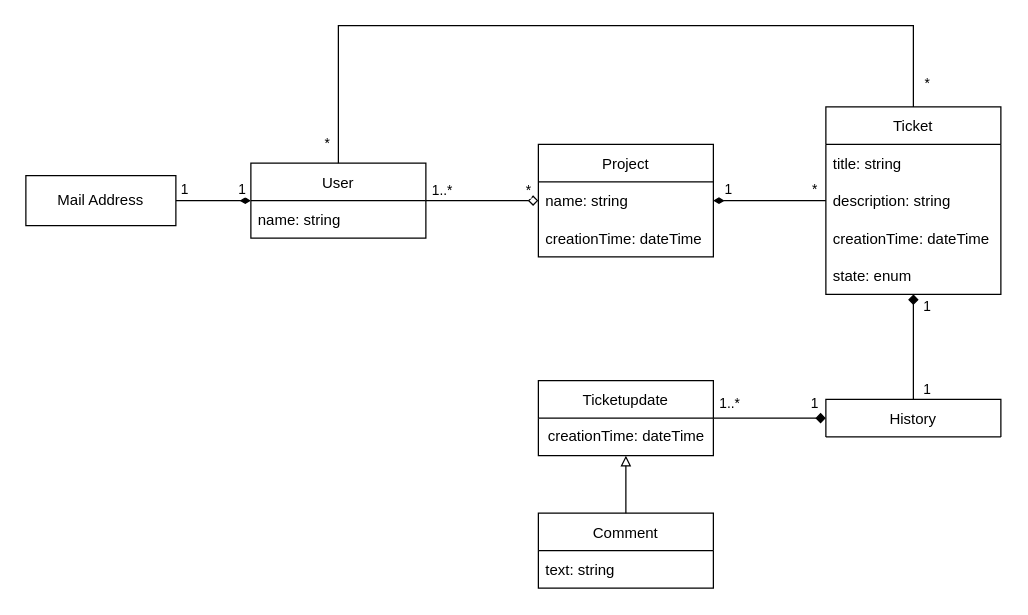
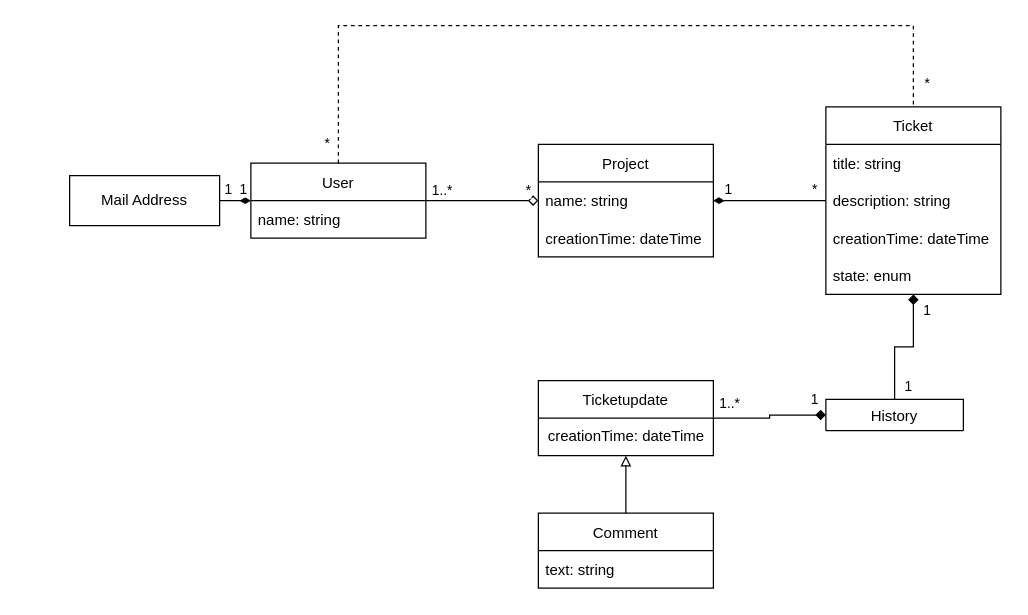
  <mxCell id="0" />
  <mxCell id="1" parent="0" />
  <mxCell id="2" style="edgeStyle=orthogonalEdgeStyle;rounded=0;orthogonalLoop=1;jettySize=auto;html=1;endArrow=diamond;endFill=0;" edge="1" parent="1" source="8" target="13"><mxGeometry relative="1" as="geometry" /></mxCell>
  <mxCell id="3" value="1..*" style="edgeLabel;html=1;align=center;verticalAlign=middle;resizable=0;points=[];" vertex="1" connectable="0" parent="2"><mxGeometry x="-0.743" y="1" relative="1" as="geometry"><mxPoint y="-8" as="offset" /></mxGeometry></mxCell>
  <mxCell id="4" value="*" style="edgeLabel;html=1;align=center;verticalAlign=middle;resizable=0;points=[];" vertex="1" connectable="0" parent="2"><mxGeometry x="0.755" y="-1" relative="1" as="geometry"><mxPoint x="2" y="-10" as="offset" /></mxGeometry></mxCell>
  <mxCell id="5" style="edgeStyle=orthogonalEdgeStyle;rounded=0;orthogonalLoop=1;jettySize=auto;html=1;endArrow=none;endFill=0;startArrow=diamondThin;startFill=1;" edge="1" parent="1" source="8" target="26"><mxGeometry relative="1" as="geometry" /></mxCell>
  <mxCell id="6" value="1" style="edgeLabel;html=1;align=center;verticalAlign=middle;resizable=0;points=[];" vertex="1" connectable="0" parent="5"><mxGeometry x="-0.643" relative="1" as="geometry"><mxPoint x="3" y="-10" as="offset" /></mxGeometry></mxCell>
  <mxCell id="7" value="1" style="edgeLabel;html=1;align=center;verticalAlign=middle;resizable=0;points=[];" vertex="1" connectable="0" parent="5"><mxGeometry x="0.861" relative="1" as="geometry"><mxPoint x="2" y="-10" as="offset" /></mxGeometry></mxCell>
  <mxCell id="8" value="User" style="swimlane;fontStyle=0;childLayout=stackLayout;horizontal=1;startSize=30;horizontalStack=0;resizeParent=1;resizeParentMax=0;resizeLast=0;collapsible=1;marginBottom=0;" vertex="1" parent="1"><mxGeometry x="200" y="130" width="140" height="60" as="geometry" /></mxCell>
  <mxCell id="9" value="name: string" style="text;strokeColor=none;fillColor=none;align=left;verticalAlign=middle;spacingLeft=4;spacingRight=4;overflow=hidden;points=[[0,0.5],[1,0.5]];portConstraint=eastwest;rotatable=0;" vertex="1" parent="8"><mxGeometry y="30" width="140" height="30" as="geometry" /></mxCell>
  <mxCell id="10" style="edgeStyle=orthogonalEdgeStyle;rounded=0;orthogonalLoop=1;jettySize=auto;html=1;endArrow=none;endFill=0;startArrow=diamondThin;startFill=1;" edge="1" parent="1" source="13" target="19"><mxGeometry relative="1" as="geometry" /></mxCell>
  <mxCell id="11" value="1" style="edgeLabel;html=1;align=center;verticalAlign=middle;resizable=0;points=[];" vertex="1" connectable="0" parent="10"><mxGeometry x="-0.661" y="-1" relative="1" as="geometry"><mxPoint x="-4" y="-11" as="offset" /></mxGeometry></mxCell>
  <mxCell id="12" value="*" style="edgeLabel;html=1;align=center;verticalAlign=middle;resizable=0;points=[];" vertex="1" connectable="0" parent="10"><mxGeometry x="0.725" y="-1" relative="1" as="geometry"><mxPoint x="2" y="-11" as="offset" /></mxGeometry></mxCell>
  <mxCell id="13" value="Project" style="swimlane;fontStyle=0;childLayout=stackLayout;horizontal=1;startSize=30;horizontalStack=0;resizeParent=1;resizeParentMax=0;resizeLast=0;collapsible=1;marginBottom=0;" vertex="1" parent="1"><mxGeometry x="430" y="115" width="140" height="90" as="geometry" /></mxCell>
  <mxCell id="14" value="name: string" style="text;strokeColor=none;fillColor=none;align=left;verticalAlign=middle;spacingLeft=4;spacingRight=4;overflow=hidden;points=[[0,0.5],[1,0.5]];portConstraint=eastwest;rotatable=0;" vertex="1" parent="13"><mxGeometry y="30" width="140" height="30" as="geometry" /></mxCell>
  <mxCell id="15" value="creationTime: dateTime" style="text;strokeColor=none;fillColor=none;align=left;verticalAlign=middle;spacingLeft=4;spacingRight=4;overflow=hidden;points=[[0,0.5],[1,0.5]];portConstraint=eastwest;rotatable=0;" vertex="1" parent="13"><mxGeometry y="60" width="140" height="30" as="geometry" /></mxCell>
  <mxCell id="16" style="edgeStyle=orthogonalEdgeStyle;rounded=0;orthogonalLoop=1;jettySize=auto;html=1;startArrow=diamond;startFill=1;endArrow=none;endFill=0;" edge="1" parent="1" source="19" target="33"><mxGeometry relative="1" as="geometry" /></mxCell>
  <mxCell id="17" value="1" style="edgeLabel;html=1;align=center;verticalAlign=middle;resizable=0;points=[];" vertex="1" connectable="0" parent="16"><mxGeometry x="0.688" y="1" relative="1" as="geometry"><mxPoint x="9" y="4" as="offset" /></mxGeometry></mxCell>
  <mxCell id="18" value="1" style="edgeLabel;html=1;align=center;verticalAlign=middle;resizable=0;points=[];" vertex="1" connectable="0" parent="16"><mxGeometry x="-0.636" y="1" relative="1" as="geometry"><mxPoint x="9" y="-6" as="offset" /></mxGeometry></mxCell>
  <mxCell id="19" value="Ticket" style="swimlane;fontStyle=0;childLayout=stackLayout;horizontal=1;startSize=30;horizontalStack=0;resizeParent=1;resizeParentMax=0;resizeLast=0;collapsible=1;marginBottom=0;" vertex="1" parent="1"><mxGeometry x="660" y="85" width="140" height="150" as="geometry" /></mxCell>
  <mxCell id="20" value="title: string" style="text;strokeColor=none;fillColor=none;align=left;verticalAlign=middle;spacingLeft=4;spacingRight=4;overflow=hidden;points=[[0,0.5],[1,0.5]];portConstraint=eastwest;rotatable=0;" vertex="1" parent="19"><mxGeometry y="30" width="140" height="30" as="geometry" /></mxCell>
  <mxCell id="21" value="description: string" style="text;strokeColor=none;fillColor=none;align=left;verticalAlign=middle;spacingLeft=4;spacingRight=4;overflow=hidden;points=[[0,0.5],[1,0.5]];portConstraint=eastwest;rotatable=0;" vertex="1" parent="19"><mxGeometry y="60" width="140" height="30" as="geometry" /></mxCell>
  <mxCell id="22" value="creationTime: dateTime" style="text;strokeColor=none;fillColor=none;align=left;verticalAlign=middle;spacingLeft=4;spacingRight=4;overflow=hidden;points=[[0,0.5],[1,0.5]];portConstraint=eastwest;rotatable=0;" vertex="1" parent="19"><mxGeometry y="90" width="140" height="30" as="geometry" /></mxCell>
  <mxCell id="23" value="state: enum" style="text;strokeColor=none;fillColor=none;align=left;verticalAlign=middle;spacingLeft=4;spacingRight=4;overflow=hidden;points=[[0,0.5],[1,0.5]];portConstraint=eastwest;rotatable=0;" vertex="1" parent="19"><mxGeometry y="120" width="140" height="30" as="geometry" /></mxCell>
  <mxCell id="24" value="Comment" style="swimlane;fontStyle=0;childLayout=stackLayout;horizontal=1;startSize=30;horizontalStack=0;resizeParent=1;resizeParentMax=0;resizeLast=0;collapsible=1;marginBottom=0;" vertex="1" parent="1"><mxGeometry x="430" y="410" width="140" height="60" as="geometry" /></mxCell>
  <mxCell id="25" value="text: string" style="text;strokeColor=none;fillColor=none;align=left;verticalAlign=middle;spacingLeft=4;spacingRight=4;overflow=hidden;points=[[0,0.5],[1,0.5]];portConstraint=eastwest;rotatable=0;" vertex="1" parent="24"><mxGeometry y="30" width="140" height="30" as="geometry" /></mxCell>
- <mxCell id="26" value="Mail Address" style="rounded=0;whiteSpace=wrap;html=1;" vertex="1" parent="1"><mxGeometry x="20" y="140" width="120" height="40" as="geometry" /></mxCell>
- <mxCell id="27" value="" style="endArrow=none;startArrow=none;endFill=0;startFill=0;html=1;rounded=0;edgeStyle=orthogonalEdgeStyle;" edge="1" parent="1" source="8" target="19"><mxGeometry width="160" relative="1" as="geometry"><mxPoint x="480" y="230" as="sourcePoint" /><mxPoint x="640" y="230" as="targetPoint" /><Array as="points"><mxPoint x="270" y="20" /><mxPoint x="730" y="20" /></Array></mxGeometry></mxCell>
+ <mxCell id="26" value="Mail Address" style="rounded=0;whiteSpace=wrap;html=1;" vertex="1" parent="1"><mxGeometry x="55" y="140" width="120" height="40" as="geometry" /></mxCell>
+ <mxCell id="27" value="" style="endArrow=none;startArrow=none;endFill=0;startFill=0;html=1;rounded=0;edgeStyle=orthogonalEdgeStyle;dashed=1;" edge="1" parent="1" source="8" target="19"><mxGeometry width="160" relative="1" as="geometry"><mxPoint x="480" y="230" as="sourcePoint" /><mxPoint x="640" y="230" as="targetPoint" /><Array as="points"><mxPoint x="270" y="20" /><mxPoint x="730" y="20" /></Array></mxGeometry></mxCell>
  <mxCell id="28" value="*" style="edgeLabel;html=1;align=center;verticalAlign=middle;resizable=0;points=[];" vertex="1" connectable="0" parent="27"><mxGeometry x="0.921" y="1" relative="1" as="geometry"><mxPoint x="9" y="5" as="offset" /></mxGeometry></mxCell>
  <mxCell id="29" value="*" style="edgeLabel;html=1;align=center;verticalAlign=middle;resizable=0;points=[];" vertex="1" connectable="0" parent="27"><mxGeometry x="-0.946" relative="1" as="geometry"><mxPoint x="-10" as="offset" /></mxGeometry></mxCell>
  <mxCell id="30" style="edgeStyle=orthogonalEdgeStyle;rounded=0;orthogonalLoop=1;jettySize=auto;html=1;startArrow=diamond;startFill=1;endArrow=none;endFill=0;" edge="1" parent="1" source="33" target="35"><mxGeometry relative="1" as="geometry" /></mxCell>
  <mxCell id="31" value="1" style="edgeLabel;html=1;align=center;verticalAlign=middle;resizable=0;points=[];" vertex="1" connectable="0" parent="30"><mxGeometry x="-0.758" relative="1" as="geometry"><mxPoint x="1" y="-13" as="offset" /></mxGeometry></mxCell>
  <mxCell id="32" value="1..*" style="edgeLabel;html=1;align=center;verticalAlign=middle;resizable=0;points=[];" vertex="1" connectable="0" parent="30"><mxGeometry x="0.724" y="1" relative="1" as="geometry"><mxPoint y="-14" as="offset" /></mxGeometry></mxCell>
- <mxCell id="33" value="History" style="swimlane;fontStyle=0;childLayout=stackLayout;horizontal=1;startSize=30;horizontalStack=0;resizeParent=1;resizeParentMax=0;resizeLast=0;collapsible=1;marginBottom=0;rounded=0;" vertex="1" parent="1"><mxGeometry x="660" y="319" width="140" height="30" as="geometry" /></mxCell>
+ <mxCell id="33" value="History" style="swimlane;fontStyle=0;childLayout=stackLayout;horizontal=1;startSize=30;horizontalStack=0;resizeParent=1;resizeParentMax=0;resizeLast=0;collapsible=1;marginBottom=0;rounded=0;" vertex="1" parent="1"><mxGeometry x="660" y="319" width="110" height="25" as="geometry" /></mxCell>
  <mxCell id="34" style="edgeStyle=orthogonalEdgeStyle;rounded=0;orthogonalLoop=1;jettySize=auto;html=1;startArrow=block;startFill=0;endArrow=none;endFill=0;" edge="1" parent="1" source="35" target="24"><mxGeometry relative="1" as="geometry" /></mxCell>
  <mxCell id="35" value="Ticketupdate" style="swimlane;fontStyle=0;childLayout=stackLayout;horizontal=1;startSize=30;horizontalStack=0;resizeParent=1;resizeParentMax=0;resizeLast=0;collapsible=1;marginBottom=0;rounded=0;" vertex="1" parent="1"><mxGeometry x="430" y="304" width="140" height="60" as="geometry" /></mxCell>
  <mxCell id="36" value="creationTime: dateTime" style="text;html=1;align=center;verticalAlign=middle;resizable=0;points=[];autosize=1;strokeColor=none;fillColor=none;" vertex="1" parent="35"><mxGeometry y="30" width="140" height="30" as="geometry" /></mxCell>
